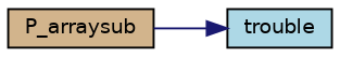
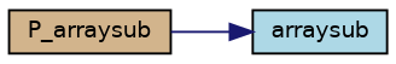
  digraph {
    rankdir=LR
    node [color=black fontname=Helvetica fontsize=10 shape=record style=filled]
    n1 [fillcolor=tan fontcolor=black height=0.2 label=P_arraysub width=0.4]
-   n2 [fillcolor=lightblue height=0.2 label=trouble width=0.4]
+   n2 [fillcolor=lightblue height=0.2 label=arraysub width=0.4]
    n1 -> n2 [color=midnightblue fontname=Helvetica fontsize=10 labelfontname=Helvetica labelfontsize=10 style=solid arrowhead=normal]
  }
